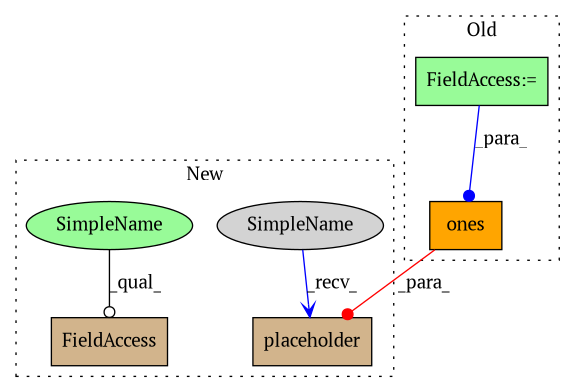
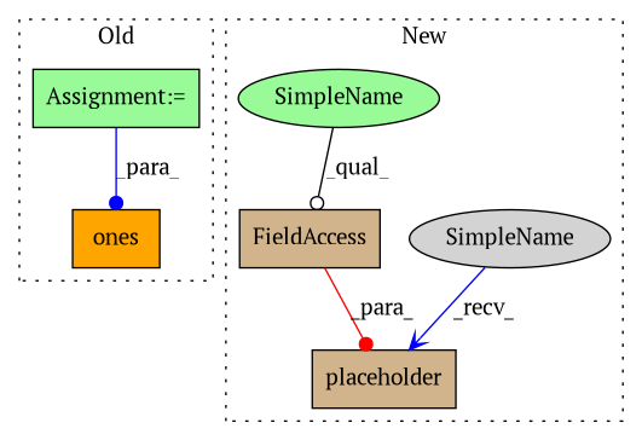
  digraph {
    fontname="PT Serif"
    node [a=32 fillcolor=palegreen fontname="PT Serif" l="12,1" s=3844 shape=box style=filled]
    edge [arrowhead=dot color=blue fontname="PT Serif"]
    n1 [fillcolor=orange label=ones s="3759,3806"]
-   n2 [a=7 l=1 label="FieldAccess:=" s=3747]
+   n2 [a=7 l=1 label="Assignment:=" s=3747]
    n3 [fillcolor=tan label=placeholder s="3832,3876"]
    n4 [a=22 fillcolor=tan l=16 label=FieldAccess]
    n5 [a=42 fillcolor=lightgrey l=10 label=SimpleName s=3821 shape=ellipse]
    n6 [a=42 l=10 label=SimpleName shape=ellipse]
    subgraph cluster_1 {
      label=Old
      style=dotted
      n1
      n2
    }
    subgraph cluster_2 {
      label=New
      style=dotted
      n3
      n4
      n5
      n6
    }
    n2 -> n1 [label=_para_]
-   n1 -> n3 [color=red label=_para_]
+   n4 -> n3 [color=red label=_para_]
    n5 -> n3 [arrowhead=vee label=_recv_]
    n6 -> n4 [arrowhead=odot color=black label=_qual_]
  }
